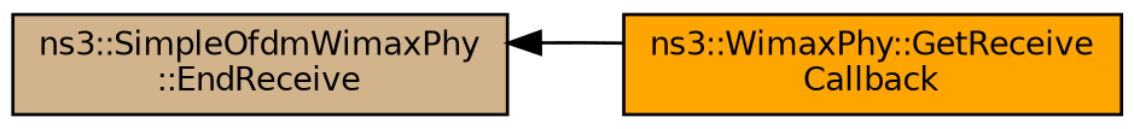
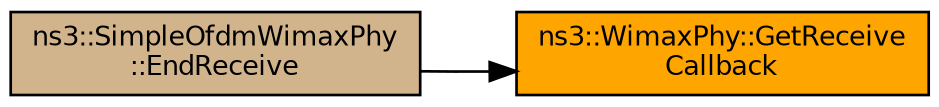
  digraph {
    rankdir=LR
    node [color=black fontname=Helvetica fontsize=10 shape=record style=filled]
    n1 [fillcolor=tan fontcolor=black height=0.2 label="ns3::SimpleOfdmWimaxPhy\l::EndReceive" width=0.4]
    n2 [fillcolor=orange height=0.2 label="ns3::WimaxPhy::GetReceive\lCallback" width=0.4]
-   n2 -> n1 [color=black fontname=Helvetica fontsize=10 labelfontname=Helvetica labelfontsize=10 style=solid]
+   n1 -> n2 [color=black fontname=Helvetica fontsize=10 labelfontname=Helvetica labelfontsize=10 style=solid]
  }
